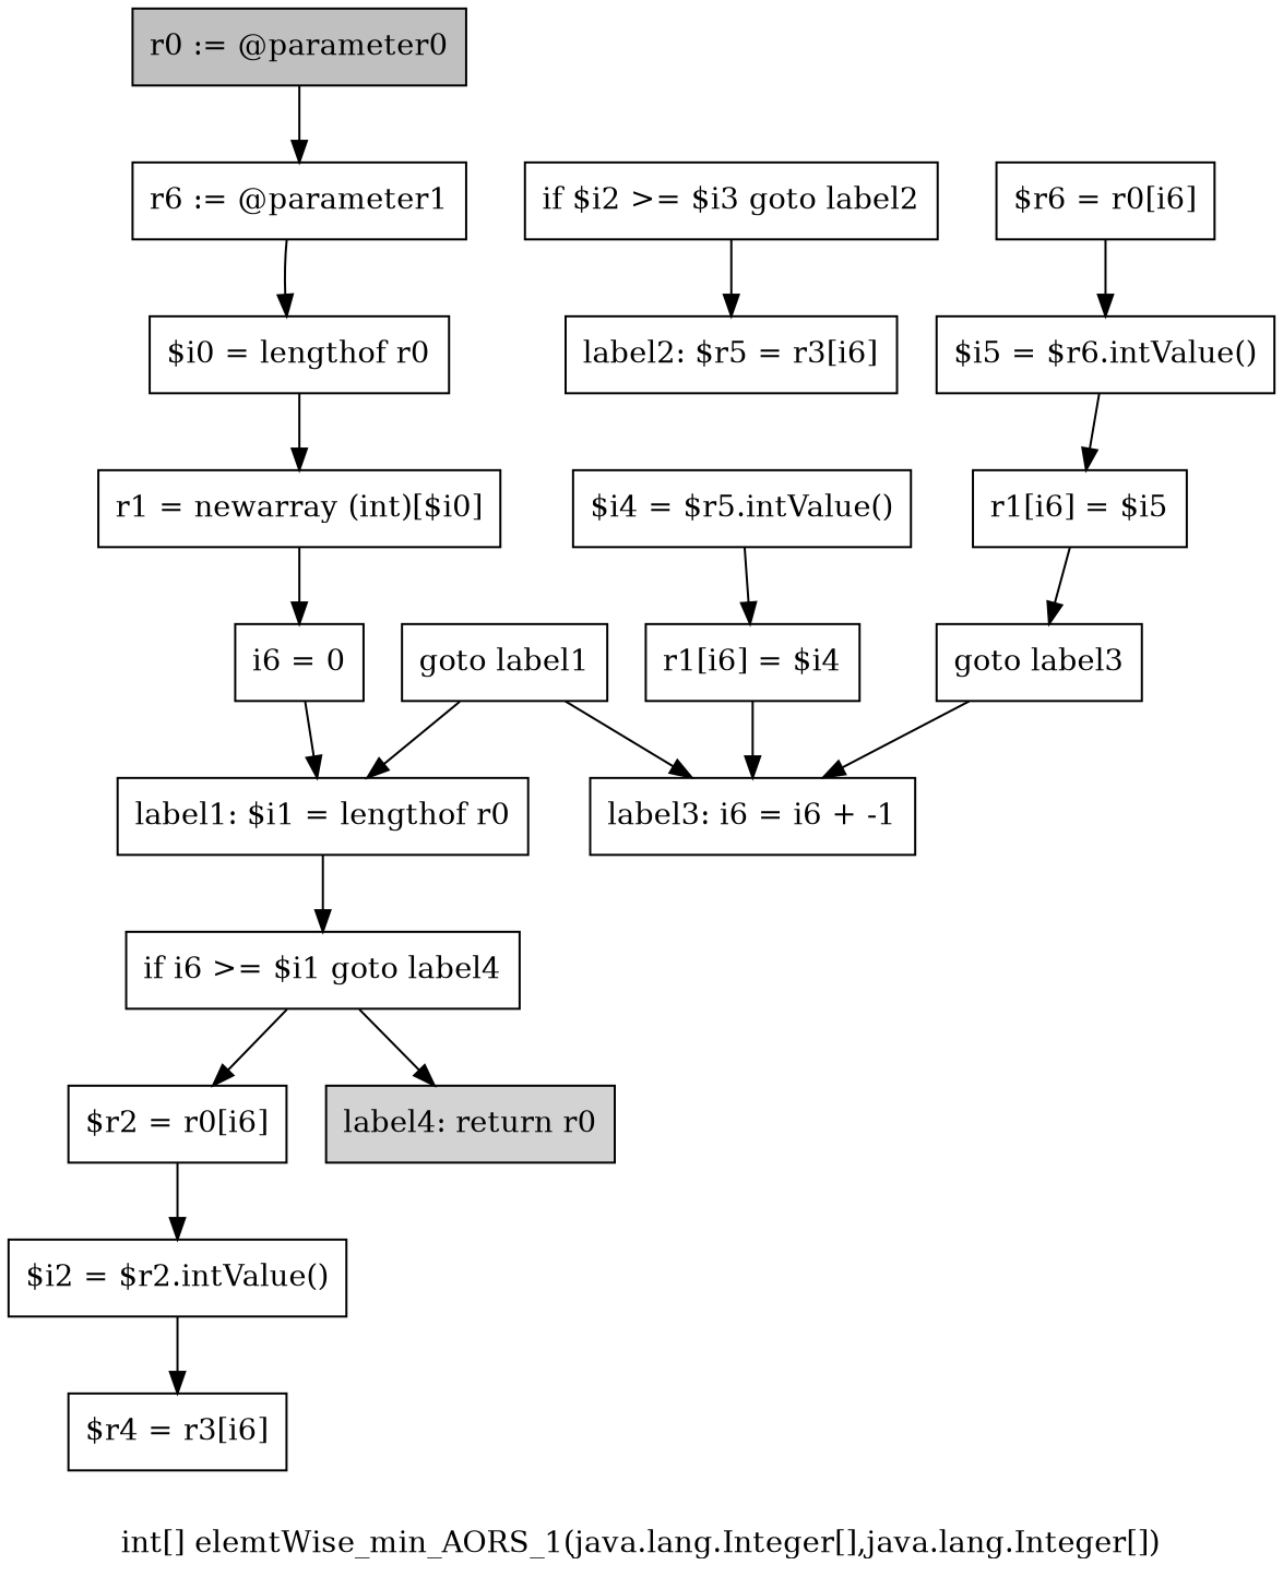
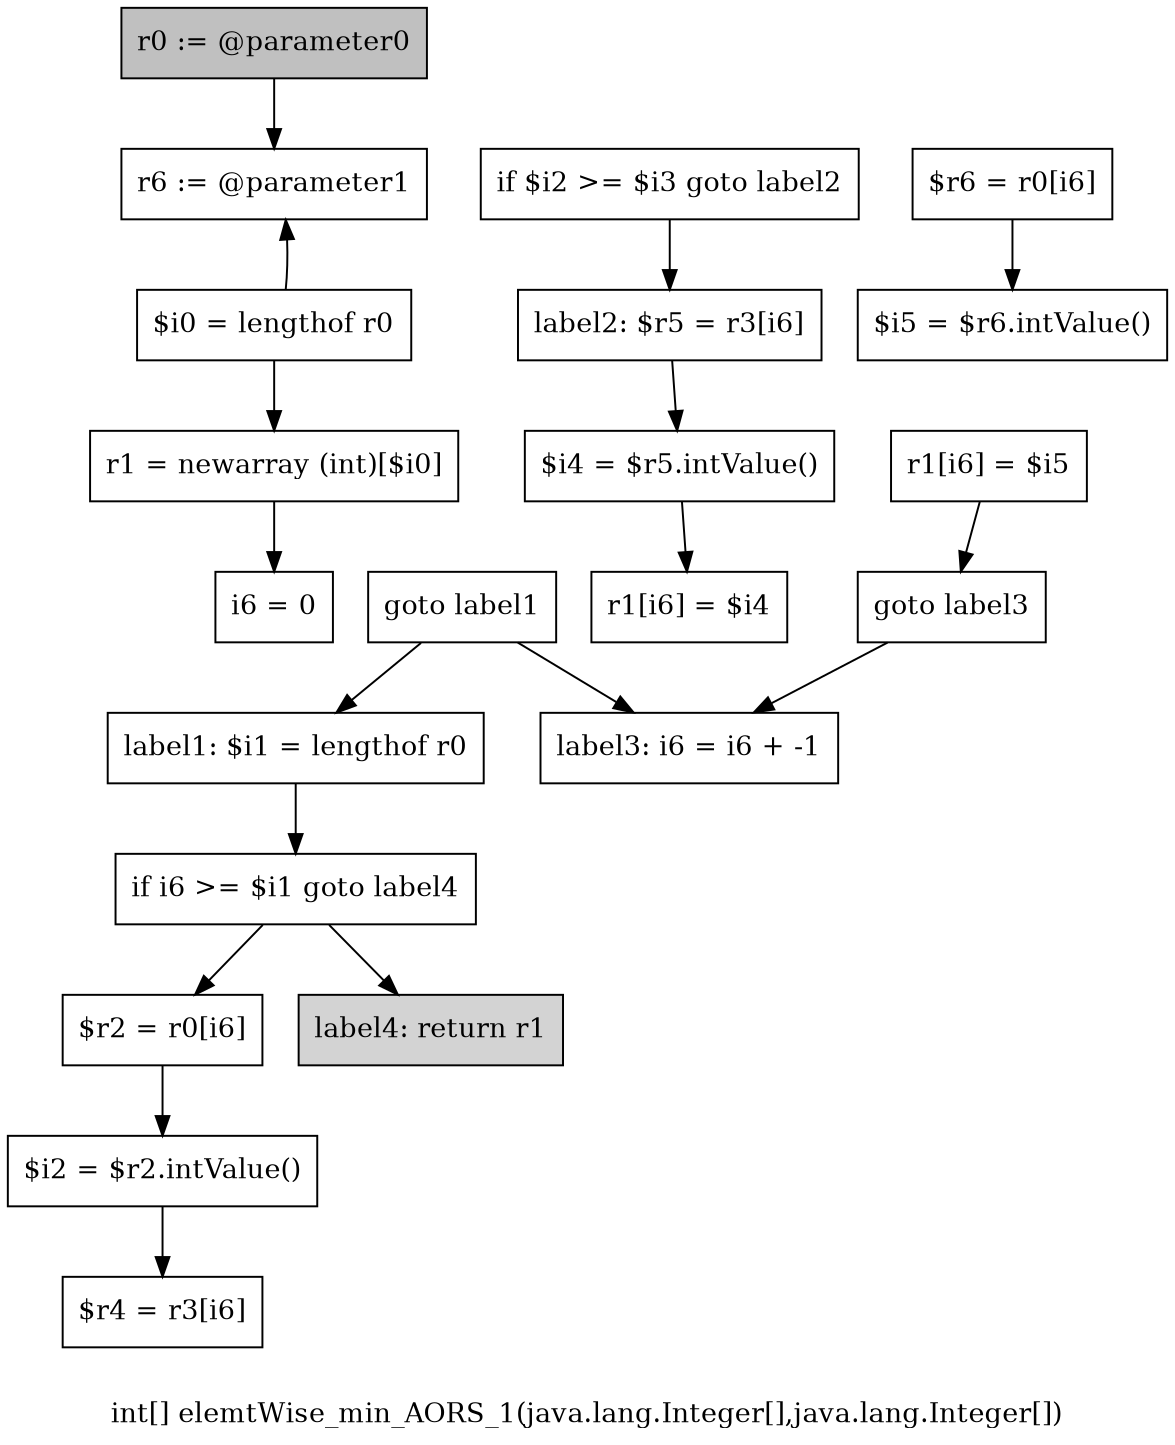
  digraph {
    label="int[] elemtWise_min_AORS_1(java.lang.Integer[],java.lang.Integer[])"
    node [shape=box]
    n1 [fillcolor=gray label="r0 := @parameter0" style=filled]
    n2 [label="r6 := @parameter1"]
    n3 [label="$i0 = lengthof r0"]
    n4 [label="r1 = newarray (int)[$i0]"]
    n5 [label="i6 = 0"]
    n6 [label="label1: $i1 = lengthof r0"]
    n7 [label="if i6 >= $i1 goto label4"]
    n8 [label="$r2 = r0[i6]"]
-   n9 [fillcolor=lightgray label="label4: return r0" style=filled]
+   n9 [fillcolor=lightgray label="label4: return r1" style=filled]
    n10 [label="$i2 = $r2.intValue()"]
    n11 [label="$r4 = r3[i6]"]
    n12 [label="if $i2 >= $i3 goto label2"]
    n13 [label="label2: $r5 = r3[i6]"]
    n14 [label="$r6 = r0[i6]"]
    n15 [label="$i5 = $r6.intValue()"]
    n16 [label="$i4 = $r5.intValue()"]
    n17 [label="r1[i6] = $i5"]
    n18 [label="r1[i6] = $i4"]
    n19 [label="goto label3"]
    n20 [label="label3: i6 = i6 + -1"]
    n21 [label="goto label1"]
    n1 -> n2
-   n2 -> n3
+   n3 -> n2
    n3 -> n4
    n4 -> n5
-   n5 -> n6
    n6 -> n7
    n7 -> n8
    n7 -> n9
    n8 -> n10
    n10 -> n11
    n12 -> n13
+   n13 -> n16
    n14 -> n15
-   n15 -> n17
    n16 -> n18
    n17 -> n19
-   n18 -> n20
    n19 -> n20
    n21 -> n6
    n21 -> n20
  }
